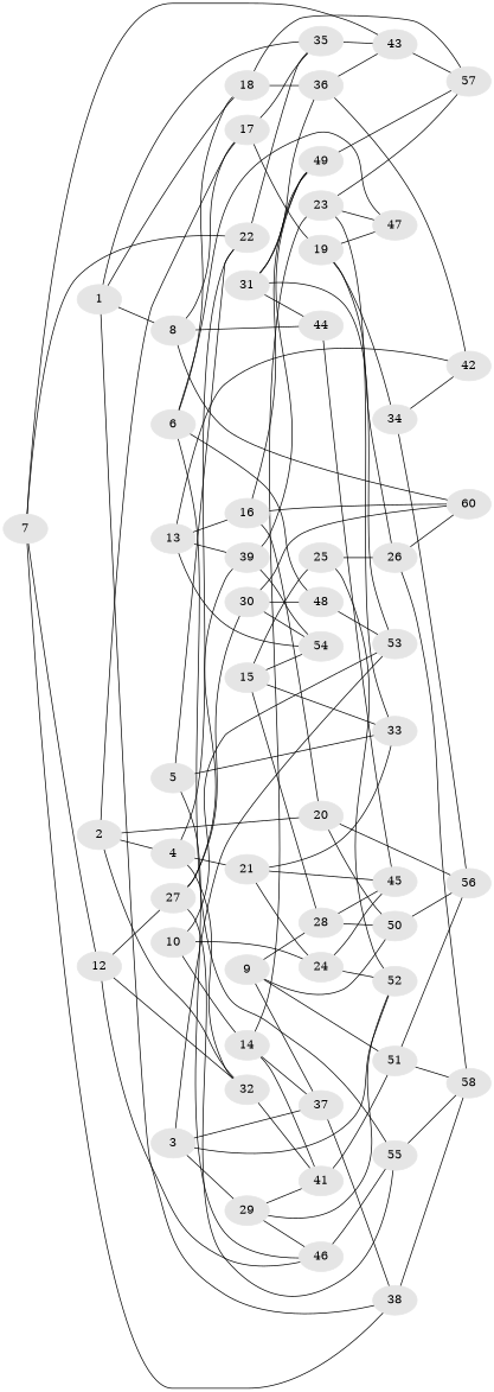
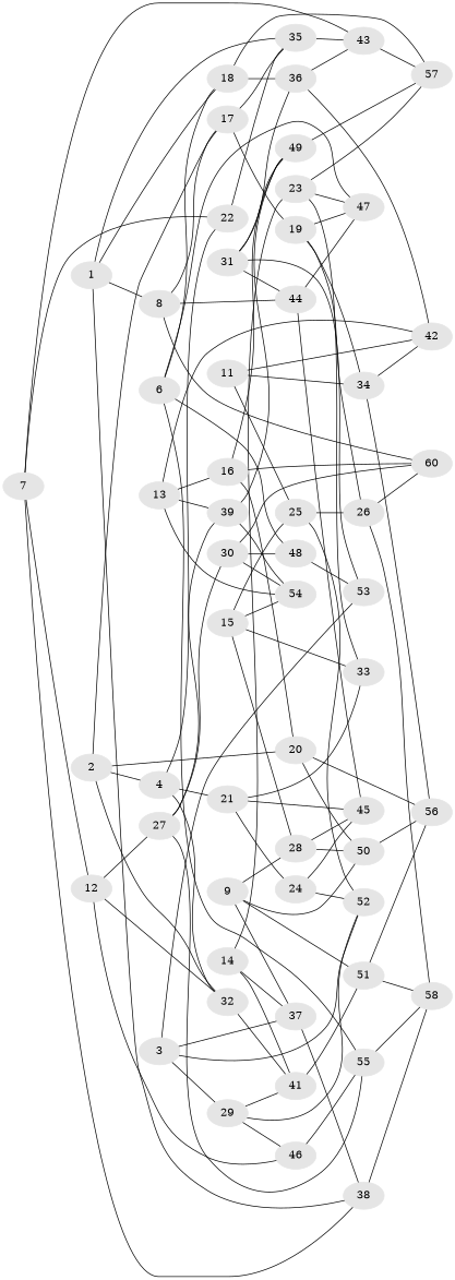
  graph {
    rankdir=LR
    node [color=gray90 style=filled]
    1
    8
    18
    35
    38
    17
    n7 [label=60]
    44
    36
    57
    43
    58
    2
    4
    20
    32
    21
    22
    19
    50
    56
    41
    3
    29
    37
    52
    53
    46
    33
    24
    45
-   5
-   10
    14
    55
    6
    47
    48
    7
    12
    27
    9
    28
    51
    23
+   11
    25
    34
    42
    26
    39
    30
    13
    16
    54
    49
    15
    31
    1 -- 8
    1 -- 18
    1 -- 35
    1 -- 38
    8 -- 17
    8 -- n7
    8 -- 44
    18 -- 36
    18 -- 57
    35 -- 43
    38 -- 58
    17 -- 35
    17 -- 19
    44 -- 45
+   44 -- 47
    36 -- 43
    36 -- 42
    43 -- 57
    2 -- 17
    2 -- 4
    2 -- 20
    2 -- 32
    4 -- 32
    4 -- 21
    4 -- 22
    20 -- 50
    20 -- 56
    32 -- 41
    21 -- 33
    21 -- 24
    21 -- 45
    22 -- 35
    19 -- 47
    19 -- 34
    19 -- 26
    50 -- 56
    41 -- 51
    3 -- 29
    3 -- 37
    3 -- 52
    3 -- 53
    29 -- 41
    29 -- 52
    29 -- 46
    37 -- 38
    46 -- 55
    24 -- 52
    24 -- 45
-   5 -- 22
-   5 -- 46
-   5 -- 33
-   10 -- 53
-   10 -- 24
-   10 -- 14
    14 -- 41
    14 -- 37
    14 -- 23
    55 -- 58
    6 -- 18
    6 -- 55
    6 -- 47
    6 -- 48
    48 -- 53
    7 -- 38
    7 -- 43
    7 -- 22
    7 -- 12
    12 -- 32
    12 -- 46
    12 -- 27
    27 -- 55
    27 -- 39
    27 -- 30
    9 -- 50
    9 -- 37
    9 -- 28
    9 -- 51
    28 -- 50
    28 -- 45
    51 -- 58
    51 -- 56
    23 -- 57
    23 -- 33
    23 -- 47
+   11 -- 25
+   11 -- 34
+   11 -- 42
    25 -- 52
    25 -- 26
    34 -- 56
    34 -- 42
    26 -- n7
    26 -- 58
    39 -- 54
    39 -- 49
    30 -- n7
    30 -- 48
    30 -- 54
    13 -- 42
    13 -- 39
    13 -- 16
    13 -- 54
    16 -- n7
    16 -- 20
    16 -- 49
    49 -- 57
    15 -- 33
    15 -- 28
    15 -- 25
    15 -- 54
    31 -- 44
    31 -- 36
    31 -- 53
    31 -- 49
  }
